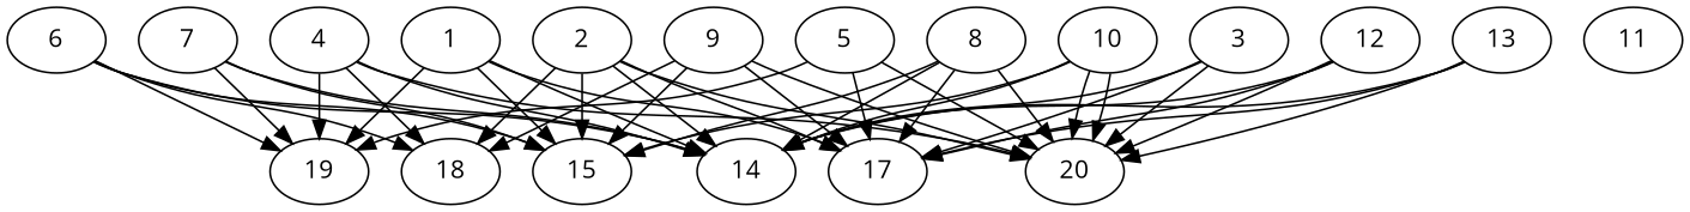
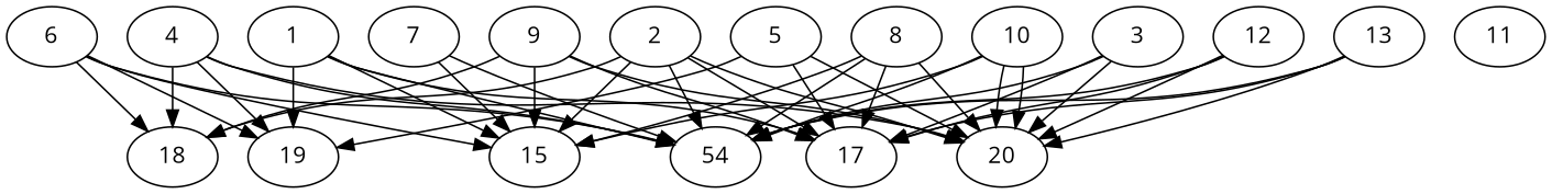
  digraph {
    fontname="Open Sans"
    node [alpha=0.10 fontname="Open Sans"]
    edge [fontname="Open Sans"]
    1 [expect_size=7399424]
-   14 [alpha=0.15 expect_size=35884032]
+   14 [alpha=0.15 expect_size=35884032 label=54]
    15 [alpha=0.18 expect_size=42023936]
    17 [expect_size=38515712]
    19 [alpha=0.16 expect_size=39405568]
    2 [alpha=0.13 expect_size=42314752]
    18 [alpha=0.14 expect_size=50846720]
    20 [alpha=0.18 expect_size=23562240]
    3 [alpha=0.07 expect_size=35239936]
    4 [alpha=0.03 expect_size=14744576]
    5 [alpha=0.06 expect_size=50236416]
    6 [alpha=0.13 expect_size=46381056]
    7 [alpha=0.05 expect_size=10364928]
    8 [alpha=0.15 expect_size=26300416]
    9 [alpha=0.13 expect_size=6732800]
    10 [expect_size=30377984]
    11 [expect_size=13520896]
    12 [alpha=0.12 expect_size=36287488]
    13 [alpha=0.17 expect_size=18841600]
    1 -> 14
    1 -> 15
    1 -> 17
    1 -> 19
    2 -> 14
    2 -> 15
    2 -> 17
    2 -> 18
    2 -> 20
    3 -> 14
    3 -> 17
    3 -> 20
    4 -> 14
    4 -> 19
    4 -> 18
    4 -> 20
    5 -> 17
    5 -> 19
    5 -> 20
    6 -> 14
    6 -> 15
    6 -> 19
    6 -> 18
    7 -> 14
    7 -> 15
-   7 -> 19
    8 -> 14
    8 -> 15
    8 -> 17
    8 -> 20
    9 -> 15
    9 -> 17
    9 -> 18
    9 -> 20
    10 -> 14
    10 -> 15
    10 -> 20
    10 -> 20
    12 -> 14
    12 -> 17
    12 -> 20
    13 -> 14
    13 -> 17
    13 -> 20
  }
